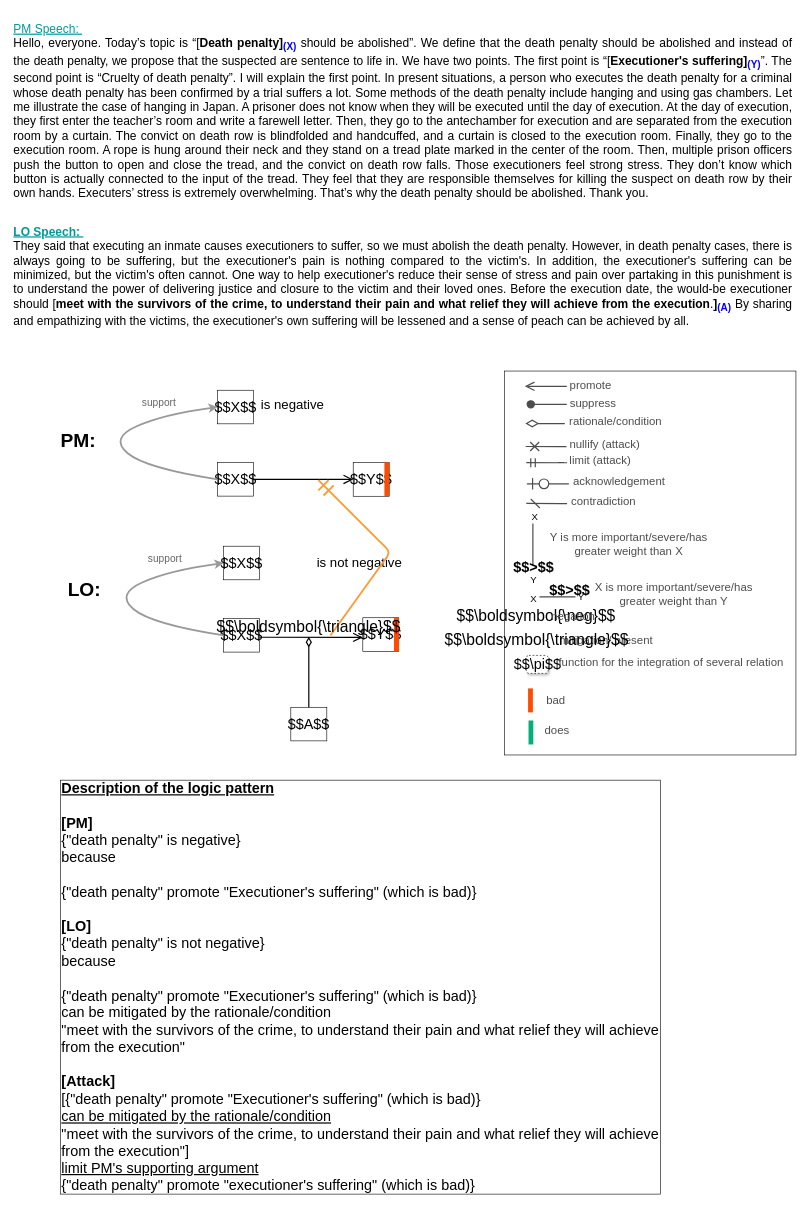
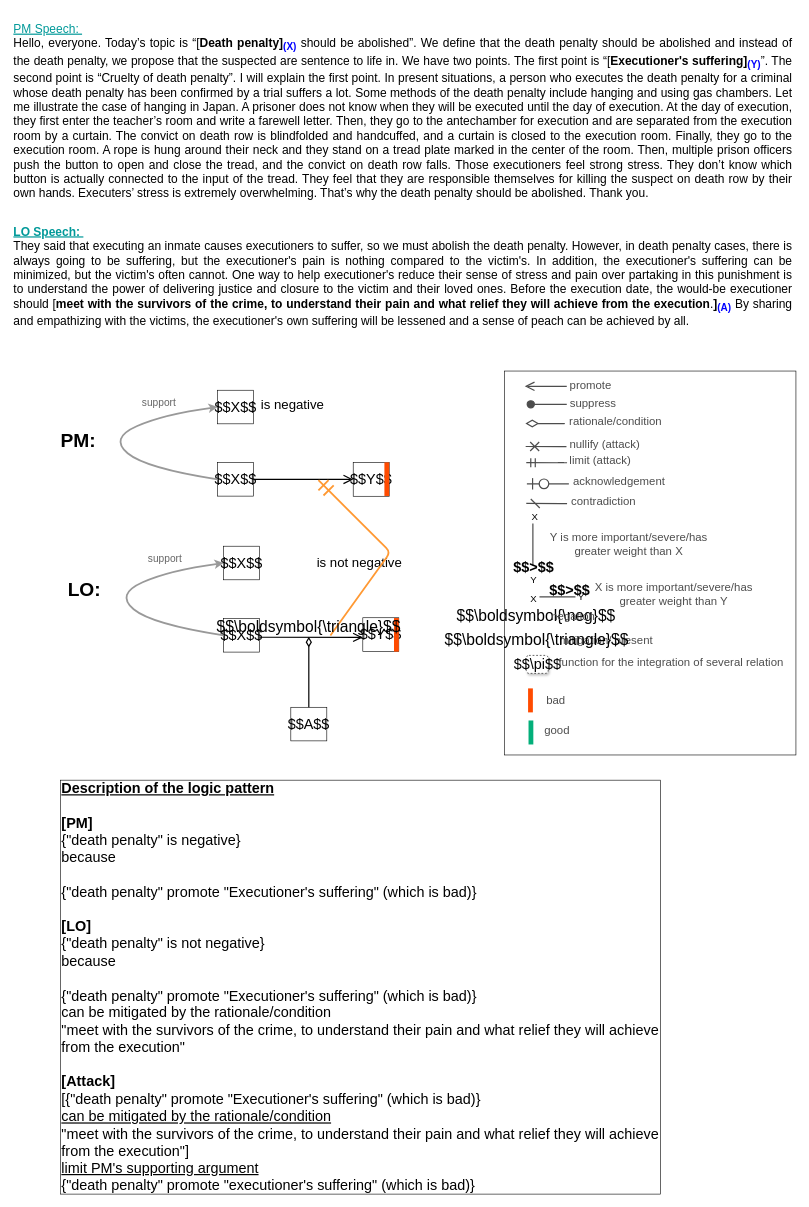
  <mxCell id="0" />
  <mxCell id="1" parent="0" />
  <mxCell id="2" value="&lt;div style=&quot;text-align: justify ; font-size: 20px&quot;&gt;&lt;font style=&quot;font-size: 20px&quot; color=&quot;#009999&quot;&gt;&lt;u&gt;PM Speech:&amp;nbsp;&lt;/u&gt;&lt;/font&gt;&lt;/div&gt;&lt;div style=&quot;text-align: justify&quot;&gt;&lt;span style=&quot;font-size: 20px&quot;&gt;Hello, everyone. Today’s topic is “[&lt;b&gt;Death penalty]&lt;sub&gt;&lt;font color=&quot;#0000ff&quot;&gt;(X)&lt;/font&gt;&lt;/sub&gt;&lt;/b&gt; should be abolished”. We define that the death penalty should be abolished and instead of the death penalty, we propose that the suspected are sentence to life in. We have two points. The first point is “[&lt;b&gt;Executioner's suffering]&lt;sub&gt;&lt;font color=&quot;#0000ff&quot;&gt;(Y)&lt;/font&gt;&lt;/sub&gt;&lt;/b&gt;”. The second point is “Cruelty of death penalty”. I will explain the first point. In present situations, a person who executes the death penalty for a criminal whose death penalty has been confirmed by a trial suffers a lot. Some methods of the death penalty include hanging and using gas chambers. Let me illustrate the case of hanging in Japan. A prisoner does not know when they will be executed until the day of execution. At the day of execution, they first enter the teacher’s room and write a farewell letter. Then, they go to the antechamber for execution and are separated from the execution room by a curtain. The convict on death row is blindfolded and handcuffed, and a curtain is closed to the execution room. Finally, they go to the execution room. A rope is hung around their neck and they stand on a tread plate marked in the center of the room. Then, multiple prison officers push the button to open and close the tread, and the convict on death row falls. Those executioners feel strong stress. They don’t know which button is actually connected to the input of the tread. They feel that they are responsible themselves for killing the suspect on death row by their own hands. Executers’ stress is extremely overwhelming. That’s why the death penalty should be abolished. Thank you.&lt;/span&gt;&lt;/div&gt;" style="text;html=1;strokeColor=none;fillColor=none;align=left;verticalAlign=middle;whiteSpace=wrap;rounded=0;" parent="1" vertex="1"><mxGeometry x="20" y="20" width="1300" height="327" as="geometry" /></mxCell>
  <mxCell id="3" value="&lt;font size=&quot;1&quot;&gt;&lt;b style=&quot;font-size: 32px&quot;&gt;PM:&lt;/b&gt;&lt;/font&gt;" style="text;html=1;strokeColor=none;fillColor=none;align=center;verticalAlign=middle;whiteSpace=wrap;rounded=0;" parent="1" vertex="1"><mxGeometry x="90" y="714" width="80" height="40" as="geometry" /></mxCell>
  <mxCell id="4" value="&lt;font size=&quot;1&quot;&gt;&lt;b style=&quot;font-size: 32px&quot;&gt;LO:&lt;/b&gt;&lt;/font&gt;" style="text;html=1;strokeColor=none;fillColor=none;align=center;verticalAlign=middle;whiteSpace=wrap;rounded=0;" parent="1" vertex="1"><mxGeometry x="100" y="962.75" width="80" height="40" as="geometry" /></mxCell>
  <mxCell id="5" value="&lt;font style=&quot;font-size: 24px&quot;&gt;$$X$$&lt;/font&gt;" style="whiteSpace=wrap;html=1;align=center;" parent="1" vertex="1"><mxGeometry x="362" y="650" width="60" height="56" as="geometry" /></mxCell>
  <mxCell id="6" value="&lt;font style=&quot;font-size: 22px&quot;&gt;is negative&lt;/font&gt;" style="text;html=1;strokeColor=none;fillColor=none;align=center;verticalAlign=middle;whiteSpace=wrap;rounded=0;" parent="1" vertex="1"><mxGeometry x="432" y="656.5" width="110" height="35" as="geometry" /></mxCell>
  <mxCell id="7" value="&lt;font style=&quot;font-size: 24px&quot;&gt;$$X$$&lt;/font&gt;" style="whiteSpace=wrap;html=1;align=center;" parent="1" vertex="1"><mxGeometry x="362" y="770.5" width="60" height="56" as="geometry" /></mxCell>
  <mxCell id="8" value="&lt;font style=&quot;font-size: 24px&quot;&gt;$$Y$$&lt;/font&gt;" style="whiteSpace=wrap;html=1;align=center;" parent="1" vertex="1"><mxGeometry x="588" y="770.75" width="60" height="56" as="geometry" /></mxCell>
  <mxCell id="9" value="" style="whiteSpace=wrap;html=1;fontColor=#666666;strokeColor=none;fillColor=#FF4B00;" parent="1" vertex="1"><mxGeometry x="640" y="770.25" width="8" height="56" as="geometry" /></mxCell>
  <mxCell id="10" value="" style="endArrow=open;html=1;fontColor=#666666;endSize=12;entryX=0;entryY=0.5;entryDx=0;entryDy=0;endFill=0;strokeWidth=2;exitX=1;exitY=0.5;exitDx=0;exitDy=0;" parent="1" source="7" target="8" edge="1"><mxGeometry width="50" height="50" relative="1" as="geometry"><mxPoint x="468" y="798.16" as="sourcePoint" /><mxPoint x="560" y="798.16" as="targetPoint" /></mxGeometry></mxCell>
  <mxCell id="11" value="" style="curved=1;endArrow=classic;html=1;strokeWidth=3;exitX=0;exitY=0.5;exitDx=0;exitDy=0;entryX=0;entryY=0.5;entryDx=0;entryDy=0;strokeColor=#999999;" parent="1" source="7" target="5" edge="1"><mxGeometry width="50" height="50" relative="1" as="geometry"><mxPoint x="82" y="800" as="sourcePoint" /><mxPoint x="132" y="750" as="targetPoint" /><Array as="points"><mxPoint x="242" y="780" /><mxPoint x="182" y="730" /><mxPoint x="272" y="690" /></Array></mxGeometry></mxCell>
  <mxCell id="12" value="&lt;font style=&quot;font-size: 17px&quot; color=&quot;#666666&quot;&gt;support&lt;/font&gt;" style="text;html=1;fillColor=none;align=center;verticalAlign=middle;whiteSpace=wrap;rounded=0;rotation=0;" parent="1" vertex="1"><mxGeometry x="232" y="656.5" width="65" height="30" as="geometry" /></mxCell>
  <mxCell id="13" value="&lt;font style=&quot;font-size: 24px&quot;&gt;$$X$$&lt;/font&gt;" style="whiteSpace=wrap;html=1;align=center;" parent="1" vertex="1"><mxGeometry x="372" y="910" width="60" height="56" as="geometry" /></mxCell>
  <mxCell id="14" value="&lt;font style=&quot;font-size: 22px&quot;&gt;is not negative&lt;/font&gt;" style="text;html=1;strokeColor=none;fillColor=none;align=center;verticalAlign=middle;whiteSpace=wrap;rounded=0;" parent="1" vertex="1"><mxGeometry x="517" y="920.5" width="163" height="35" as="geometry" /></mxCell>
  <mxCell id="15" value="&lt;font style=&quot;font-size: 24px&quot;&gt;$$X$$&lt;/font&gt;" style="whiteSpace=wrap;html=1;align=center;" parent="1" vertex="1"><mxGeometry x="372" y="1030.5" width="60" height="56" as="geometry" /></mxCell>
  <mxCell id="16" value="" style="curved=1;endArrow=classic;html=1;strokeWidth=3;exitX=0;exitY=0.5;exitDx=0;exitDy=0;entryX=0;entryY=0.5;entryDx=0;entryDy=0;strokeColor=#999999;" parent="1" source="15" target="13" edge="1"><mxGeometry width="50" height="50" relative="1" as="geometry"><mxPoint x="92" y="1060" as="sourcePoint" /><mxPoint x="142" y="1010" as="targetPoint" /><Array as="points"><mxPoint x="252" y="1040" /><mxPoint x="192" y="990" /><mxPoint x="282" y="950" /></Array></mxGeometry></mxCell>
  <mxCell id="17" value="&lt;font style=&quot;font-size: 17px&quot; color=&quot;#666666&quot;&gt;support&lt;/font&gt;" style="text;html=1;fillColor=none;align=center;verticalAlign=middle;whiteSpace=wrap;rounded=0;rotation=0;" parent="1" vertex="1"><mxGeometry x="242" y="916.5" width="65" height="30" as="geometry" /></mxCell>
  <mxCell id="18" value="&lt;div style=&quot;text-align: justify ; font-size: 20px&quot;&gt;&lt;font style=&quot;font-size: 20px&quot; color=&quot;#009999&quot;&gt;&lt;b&gt;&lt;u&gt;LO Speech:&amp;nbsp;&lt;/u&gt;&lt;/b&gt;&lt;/font&gt;&lt;/div&gt;&lt;div style=&quot;text-align: justify&quot;&gt;&lt;span style=&quot;font-size: 20px&quot;&gt;They said that executing an inmate causes executioners to suffer, so we must abolish the death penalty. However, in death penalty cases, there is always going to be suffering, but the executioner's pain is nothing compared to the victim's. In addition, the executioner's suffering can be minimized, but the victim's often cannot. One way to help executioner's reduce their sense of stress and pain over partaking in this punishment is to understand the power of delivering justice and closure to the victim and their loved ones. Before the execution date, the would-be executioner should [&lt;b&gt;meet with the survivors of the crime, to understand their pain and what relief they will achieve from the execution&lt;/b&gt;.&lt;b&gt;]&lt;sub&gt;&lt;font color=&quot;#0000ff&quot;&gt;(A)&lt;/font&gt;&lt;/sub&gt;&lt;/b&gt; By sharing and empathizing with the victims, the executioner's own suffering will be lessened and a sense of peach can be achieved by all.&lt;/span&gt;&lt;/div&gt;" style="text;html=1;strokeColor=none;fillColor=none;align=left;verticalAlign=middle;whiteSpace=wrap;rounded=0;" parent="1" vertex="1"><mxGeometry x="20" y="360" width="1300" height="200" as="geometry" /></mxCell>
  <mxCell id="19" value="&lt;font style=&quot;font-size: 24px&quot;&gt;$$Y$$&lt;/font&gt;" style="whiteSpace=wrap;html=1;align=center;" parent="1" vertex="1"><mxGeometry x="604" y="1029.25" width="60" height="56" as="geometry" /></mxCell>
  <mxCell id="20" value="" style="whiteSpace=wrap;html=1;fontColor=#666666;strokeColor=none;fillColor=#FF4B00;" parent="1" vertex="1"><mxGeometry x="656" y="1029.75" width="8" height="56" as="geometry" /></mxCell>
  <mxCell id="21" value="" style="endArrow=none;html=1;endSize=0;strokeWidth=3;startArrow=ERmandOne;startFill=0;startSize=20;strokeColor=#FF9933;labelBackgroundColor=default;fontColor=default;" parent="1" edge="1"><mxGeometry width="50" height="50" relative="1" as="geometry"><mxPoint x="530" y="800" as="sourcePoint" /><mxPoint x="550" y="1059" as="targetPoint" /><Array as="points"><mxPoint x="650" y="920" /></Array></mxGeometry></mxCell>
  <mxCell id="22" value="" style="endArrow=open;html=1;fontColor=#666666;endSize=12;endFill=0;strokeWidth=2;exitX=1;exitY=0.5;exitDx=0;exitDy=0;strokeColor=default;labelBackgroundColor=default;" parent="1" edge="1"><mxGeometry width="50" height="50" relative="1" as="geometry"><mxPoint x="432" y="1061.75" as="sourcePoint" /><mxPoint x="604" y="1062" as="targetPoint" /></mxGeometry></mxCell>
  <mxCell id="23" value="&lt;font style=&quot;font-size: 26px&quot;&gt;$$\boldsymbol{\triangle}$$&lt;/font&gt;" style="text;html=1;strokeColor=none;fillColor=none;align=center;verticalAlign=middle;whiteSpace=wrap;rounded=0;" parent="1" vertex="1"><mxGeometry x="459" y="1026" width="110" height="35" as="geometry" /></mxCell>
  <mxCell id="24" value="" style="endArrow=none;html=1;fontColor=#666666;endSize=12;endFill=0;strokeWidth=2;strokeColor=default;labelBackgroundColor=default;exitX=0.5;exitY=1;exitDx=0;exitDy=0;startArrow=diamondThin;startFill=0;startSize=12;" parent="1" source="23" edge="1"><mxGeometry width="50" height="50" relative="1" as="geometry"><mxPoint x="514" y="1090" as="sourcePoint" /><mxPoint x="514" y="1180" as="targetPoint" /></mxGeometry></mxCell>
  <mxCell id="25" value="&lt;font style=&quot;font-size: 24px&quot;&gt;$$A$$&lt;/font&gt;" style="whiteSpace=wrap;html=1;align=center;fillColor=default;strokeColor=default;fontColor=default;" parent="1" vertex="1"><mxGeometry x="484" y="1178.5" width="60" height="56" as="geometry" /></mxCell>
  <mxCell id="26" value="&lt;b&gt;&lt;u&gt;Description of the logic pattern&lt;br&gt;&lt;/u&gt;&lt;br&gt;[PM]&lt;/b&gt;&lt;br&gt;{&quot;death penalty&quot; is negative}&lt;br&gt;because&lt;br&gt;&lt;br&gt;{&quot;death penalty&quot; promote &quot;Executioner's suffering&quot; (which is bad)}&lt;br&gt;&lt;br&gt;&lt;b&gt;[LO]&lt;/b&gt;&lt;br&gt;{&quot;death penalty&quot; is not negative}&lt;br&gt;because&lt;br&gt;&lt;br&gt;{&quot;death penalty&quot; promote &quot;Executioner's suffering&quot; (which is bad)}&lt;br&gt;can be mitigated by the rationale/condition&lt;br&gt;&quot;meet with the survivors of the crime, to understand their pain and what relief they will achieve from the execution&quot;&lt;br&gt;&lt;br&gt;&lt;b&gt;[Attack]&lt;/b&gt;&lt;br&gt;[{&quot;death penalty&quot; promote &quot;Executioner's suffering&quot; (which is bad)}&lt;br&gt;&lt;u&gt;can be mitigated by the rationale/condition&lt;/u&gt;&lt;br&gt;&quot;meet with the survivors of the crime, to understand their pain and what relief they will achieve from the execution&quot;]&lt;br&gt;&lt;u&gt;limit PM's supporting argument&lt;/u&gt;&lt;br&gt;{&quot;death penalty&quot; promote &quot;executioner's suffering&quot; (which is bad)}" style="rounded=0;whiteSpace=wrap;html=1;fontSize=24;strokeColor=default;align=left;" parent="1" vertex="1"><mxGeometry x="100" y="1300" width="1000.5" height="690" as="geometry" /></mxCell>
  <mxCell id="27" value="" style="rounded=0;whiteSpace=wrap;html=1;glass=0;sketch=0;strokeColor=default;fillColor=none;" parent="1" vertex="1"><mxGeometry x="840" y="618" width="486" height="640" as="geometry" /></mxCell>
  <mxCell id="28" value="" style="endArrow=ERzeroToOne;html=1;endFill=1;endSize=16;strokeWidth=2;strokeColor=#4D4D4D;" parent="1" edge="1"><mxGeometry width="50" height="50" relative="1" as="geometry"><mxPoint x="947.5" y="806" as="sourcePoint" /><mxPoint x="877.5" y="806" as="targetPoint" /></mxGeometry></mxCell>
  <mxCell id="29" value="" style="endArrow=none;html=1;endSize=16;strokeWidth=2;strokeColor=#4D4D4D;" parent="1" edge="1"><mxGeometry width="50" height="50" relative="1" as="geometry"><mxPoint x="887.5" y="942.25" as="sourcePoint" /><mxPoint x="887.5" y="872.25" as="targetPoint" /></mxGeometry></mxCell>
  <mxCell id="30" value="&lt;span style=&quot;font-size: 24px&quot;&gt;&lt;font style=&quot;font-size: 24px&quot;&gt;$$&amp;gt;$$&lt;/font&gt;&lt;/span&gt;" style="text;html=1;strokeColor=none;fillColor=none;align=center;verticalAlign=middle;whiteSpace=wrap;rounded=0;fontSize=24;fontStyle=1;horizontal=1;" parent="1" vertex="1"><mxGeometry x="868.5" y="935.25" width="40" height="20" as="geometry" /></mxCell>
  <mxCell id="31" value="&lt;span style=&quot;font-size: 19px&quot;&gt;Y is more important/severe/has greater weight than X&lt;/span&gt;" style="text;html=1;strokeColor=none;fillColor=none;align=center;verticalAlign=middle;whiteSpace=wrap;rounded=0;fontColor=#4D4D4D;" parent="1" vertex="1"><mxGeometry x="899.5" y="882.25" width="294.5" height="50" as="geometry" /></mxCell>
  <mxCell id="32" value="&lt;font style=&quot;font-size: 16px&quot;&gt;X&lt;/font&gt;" style="text;html=1;strokeColor=none;fillColor=none;align=center;verticalAlign=middle;whiteSpace=wrap;rounded=0;fontSize=14;" parent="1" vertex="1"><mxGeometry x="870.5" y="850" width="40" height="20" as="geometry" /></mxCell>
  <mxCell id="33" value="&lt;font style=&quot;font-size: 16px&quot;&gt;Y&lt;/font&gt;" style="text;html=1;strokeColor=none;fillColor=none;align=center;verticalAlign=middle;whiteSpace=wrap;rounded=0;fontSize=14;" parent="1" vertex="1"><mxGeometry x="868.5" y="955.25" width="40" height="20" as="geometry" /></mxCell>
  <mxCell id="34" value="" style="endArrow=none;html=1;endSize=0;strokeWidth=2;startArrow=cross;startFill=0;startSize=12;strokeColor=#4D4D4D;" parent="1" edge="1"><mxGeometry width="50" height="50" relative="1" as="geometry"><mxPoint x="875.5" y="743.75" as="sourcePoint" /><mxPoint x="943.5" y="743.87" as="targetPoint" /><Array as="points"><mxPoint x="943.5" y="743.87" /><mxPoint x="925.5" y="743.75" /></Array></mxGeometry></mxCell>
  <mxCell id="35" value="&lt;font style=&quot;font-size: 19px&quot;&gt;nullify (attack)&lt;/font&gt;" style="text;html=1;strokeColor=none;fillColor=none;align=center;verticalAlign=middle;whiteSpace=wrap;rounded=0;fontColor=#4D4D4D;" parent="1" vertex="1"><mxGeometry x="937.5" y="724" width="138.5" height="34" as="geometry" /></mxCell>
  <mxCell id="36" value="" style="endArrow=open;html=1;fontColor=#666666;endSize=12;endFill=0;strokeWidth=2;strokeColor=#4D4D4D;" parent="1" edge="1"><mxGeometry width="50" height="50" relative="1" as="geometry"><mxPoint x="944" y="643.5" as="sourcePoint" /><mxPoint x="874" y="643.5" as="targetPoint" /></mxGeometry></mxCell>
  <mxCell id="37" value="&lt;span style=&quot;font-size: 19px&quot;&gt;promote&lt;/span&gt;" style="text;html=1;strokeColor=none;fillColor=none;align=center;verticalAlign=middle;whiteSpace=wrap;rounded=0;fontColor=#4D4D4D;" parent="1" vertex="1"><mxGeometry x="944" y="624.5" width="80" height="34" as="geometry" /></mxCell>
  <mxCell id="38" value="" style="endArrow=oval;html=1;fontColor=#666666;endSize=12;endFill=1;strokeWidth=2;strokeColor=#4D4D4D;" parent="1" edge="1"><mxGeometry width="50" height="50" relative="1" as="geometry"><mxPoint x="944" y="673.5" as="sourcePoint" /><mxPoint x="884" y="673.5" as="targetPoint" /></mxGeometry></mxCell>
  <mxCell id="39" value="&lt;span style=&quot;font-size: 19px&quot;&gt;suppress&lt;/span&gt;" style="text;html=1;strokeColor=none;fillColor=none;align=center;verticalAlign=middle;whiteSpace=wrap;rounded=0;fontColor=#4D4D4D;" parent="1" vertex="1"><mxGeometry x="948" y="654.5" width="80" height="34" as="geometry" /></mxCell>
  <mxCell id="40" value="" style="endArrow=none;html=1;endSize=0;strokeWidth=2;startArrow=diamondThin;startFill=0;startSize=17;strokeColor=#4D4D4D;" parent="1" edge="1"><mxGeometry width="50" height="50" relative="1" as="geometry"><mxPoint x="875" y="705.5" as="sourcePoint" /><mxPoint x="913" y="705.5" as="targetPoint" /><Array as="points"><mxPoint x="945" y="705.5" /><mxPoint x="923" y="705.5" /></Array></mxGeometry></mxCell>
  <mxCell id="41" value="&lt;font style=&quot;font-size: 19px&quot;&gt;rationale/condition&lt;/font&gt;" style="text;html=1;strokeColor=none;fillColor=none;align=center;verticalAlign=middle;whiteSpace=wrap;rounded=0;fontColor=#4D4D4D;" parent="1" vertex="1"><mxGeometry x="940" y="685.5" width="171" height="34" as="geometry" /></mxCell>
  <mxCell id="42" value="&lt;font style=&quot;font-size: 19px&quot;&gt;acknowledgement&lt;/font&gt;" style="text;html=1;strokeColor=none;fillColor=none;align=center;verticalAlign=middle;whiteSpace=wrap;rounded=0;fontColor=#4D4D4D;" parent="1" vertex="1"><mxGeometry x="948" y="786" width="167" height="34" as="geometry" /></mxCell>
  <mxCell id="43" value="" style="endArrow=none;html=1;endSize=16;strokeWidth=2;strokeColor=#4D4D4D;" parent="1" edge="1"><mxGeometry width="50" height="50" relative="1" as="geometry"><mxPoint x="958.5" y="994.5" as="sourcePoint" /><mxPoint x="898.5" y="994.5" as="targetPoint" /></mxGeometry></mxCell>
  <mxCell id="44" value="&lt;span style=&quot;font-size: 24px&quot;&gt;&lt;font style=&quot;font-size: 24px&quot;&gt;$$&amp;gt;$$&lt;/font&gt;&lt;/span&gt;" style="text;html=1;strokeColor=none;fillColor=none;align=center;verticalAlign=middle;whiteSpace=wrap;rounded=0;fontSize=24;fontStyle=1;horizontal=1;" parent="1" vertex="1"><mxGeometry x="928.5" y="972.5" width="40" height="20" as="geometry" /></mxCell>
  <mxCell id="45" value="&lt;font style=&quot;font-size: 16px&quot;&gt;X&lt;/font&gt;" style="text;html=1;strokeColor=none;fillColor=none;align=center;verticalAlign=middle;whiteSpace=wrap;rounded=0;fontSize=14;" parent="1" vertex="1"><mxGeometry x="868.5" y="986.5" width="40" height="20" as="geometry" /></mxCell>
  <mxCell id="46" value="&lt;font style=&quot;font-size: 16px&quot;&gt;Y&lt;/font&gt;" style="text;html=1;strokeColor=none;fillColor=none;align=center;verticalAlign=middle;whiteSpace=wrap;rounded=0;fontSize=14;" parent="1" vertex="1"><mxGeometry x="947.5" y="983.5" width="40" height="20" as="geometry" /></mxCell>
  <mxCell id="47" value="&lt;span style=&quot;font-size: 19px&quot;&gt;X is more important/severe/has greater weight&amp;nbsp;&lt;/span&gt;&lt;span style=&quot;font-size: 19px&quot;&gt;than Y&lt;/span&gt;" style="text;html=1;strokeColor=none;fillColor=none;align=center;verticalAlign=middle;whiteSpace=wrap;rounded=0;fontColor=#4D4D4D;" parent="1" vertex="1"><mxGeometry x="988.5" y="972.5" width="266.5" height="34" as="geometry" /></mxCell>
  <mxCell id="48" value="" style="endArrow=none;html=1;endSize=0;strokeWidth=2;startArrow=dash;startFill=0;startSize=12;strokeColor=#4D4D4D;" parent="1" edge="1"><mxGeometry width="50" height="50" relative="1" as="geometry"><mxPoint x="876.5" y="838.75" as="sourcePoint" /><mxPoint x="944.5" y="838.87" as="targetPoint" /><Array as="points"><mxPoint x="944.5" y="838.87" /><mxPoint x="926.5" y="838.75" /></Array></mxGeometry></mxCell>
  <mxCell id="49" value="&lt;font style=&quot;font-size: 19px&quot;&gt;contradiction&lt;/font&gt;" style="text;html=1;strokeColor=none;fillColor=none;align=center;verticalAlign=middle;whiteSpace=wrap;rounded=0;fontColor=#4D4D4D;" parent="1" vertex="1"><mxGeometry x="950.5" y="819" width="109" height="34" as="geometry" /></mxCell>
  <mxCell id="50" value="" style="whiteSpace=wrap;html=1;fontColor=#666666;strokeColor=none;fillColor=#FF4B00;" parent="1" vertex="1"><mxGeometry x="879.5" y="1147" width="8" height="40" as="geometry" /></mxCell>
  <mxCell id="51" value="&lt;span style=&quot;font-size: 19px&quot;&gt;bad&lt;/span&gt;" style="text;html=1;strokeColor=none;fillColor=none;align=center;verticalAlign=middle;whiteSpace=wrap;rounded=0;fontColor=#4D4D4D;" parent="1" vertex="1"><mxGeometry x="898" y="1150" width="55.5" height="34" as="geometry" /></mxCell>
  <mxCell id="52" value="" style="whiteSpace=wrap;html=1;fontColor=#666666;strokeColor=none;fillColor=#03AF7A;" parent="1" vertex="1"><mxGeometry x="880.25" y="1200.5" width="8" height="40" as="geometry" /></mxCell>
- <mxCell id="53" value="&lt;span style=&quot;font-size: 19px&quot;&gt;does&lt;/span&gt;" style="text;html=1;strokeColor=none;fillColor=none;align=center;verticalAlign=middle;whiteSpace=wrap;rounded=0;fontColor=#4D4D4D;" parent="1" vertex="1"><mxGeometry x="887.5" y="1200.5" width="80" height="34" as="geometry" /></mxCell>
+ <mxCell id="53" value="&lt;span style=&quot;font-size: 19px&quot;&gt;good&lt;/span&gt;" style="text;html=1;strokeColor=none;fillColor=none;align=center;verticalAlign=middle;whiteSpace=wrap;rounded=0;fontColor=#4D4D4D;" parent="1" vertex="1"><mxGeometry x="887.5" y="1200.5" width="80" height="34" as="geometry" /></mxCell>
  <mxCell id="54" value="&lt;span style=&quot;font-size: 19px&quot;&gt;mitigation/&amp;nbsp;&lt;/span&gt;&lt;span style=&quot;font-size: 19px&quot;&gt;present&lt;/span&gt;" style="text;html=1;strokeColor=none;fillColor=none;align=center;verticalAlign=middle;whiteSpace=wrap;rounded=0;fontColor=#4D4D4D;" parent="1" vertex="1"><mxGeometry x="917.25" y="1049.75" width="186" height="34" as="geometry" /></mxCell>
  <mxCell id="55" value="&lt;font style=&quot;font-size: 26px&quot;&gt;$$\boldsymbol{\triangle}$$&lt;/font&gt;" style="text;html=1;strokeColor=none;fillColor=none;align=center;verticalAlign=middle;whiteSpace=wrap;rounded=0;" parent="1" vertex="1"><mxGeometry x="864.25" y="1048.75" width="60" height="35" as="geometry" /></mxCell>
  <mxCell id="56" value="&lt;font style=&quot;font-size: 26px&quot;&gt;$$\boldsymbol{\neg}$$&lt;/font&gt;" style="text;html=1;strokeColor=none;fillColor=none;align=center;verticalAlign=middle;whiteSpace=wrap;rounded=0;" parent="1" vertex="1"><mxGeometry x="862.5" y="1009.75" width="60" height="35" as="geometry" /></mxCell>
  <mxCell id="57" value="&lt;span style=&quot;font-size: 19px&quot;&gt;negation&lt;/span&gt;" style="text;html=1;strokeColor=none;fillColor=none;align=center;verticalAlign=middle;whiteSpace=wrap;rounded=0;fontColor=#4D4D4D;" parent="1" vertex="1"><mxGeometry x="915" y="1009.75" width="80" height="34" as="geometry" /></mxCell>
  <mxCell id="58" value="&lt;font style=&quot;font-size: 24px&quot;&gt;$$\pi$$&lt;/font&gt;" style="whiteSpace=wrap;html=1;dashed=1;perimeterSpacing=0;shadow=1;align=center;rounded=1;" parent="1" vertex="1"><mxGeometry x="876.5" y="1092" width="36.5" height="30" as="geometry" /></mxCell>
  <mxCell id="59" value="&lt;span style=&quot;font-size: 19px&quot;&gt;function for the integration of several relation&lt;/span&gt;" style="text;html=1;strokeColor=none;fillColor=none;align=center;verticalAlign=middle;whiteSpace=wrap;rounded=0;fontColor=#4D4D4D;" parent="1" vertex="1"><mxGeometry x="917.25" y="1088" width="401.75" height="34" as="geometry" /></mxCell>
  <mxCell id="60" value="" style="endArrow=none;html=1;endSize=0;strokeWidth=2;startArrow=ERmandOne;startFill=0;startSize=12;strokeColor=#4D4D4D;" parent="1" edge="1"><mxGeometry width="50" height="50" relative="1" as="geometry"><mxPoint x="876.5" y="770.75" as="sourcePoint" /><mxPoint x="944.5" y="770.87" as="targetPoint" /><Array as="points"><mxPoint x="944.5" y="770.87" /><mxPoint x="926.5" y="770.75" /></Array></mxGeometry></mxCell>
  <mxCell id="61" value="&lt;span style=&quot;font-size: 19px&quot;&gt;limit (attack)&lt;/span&gt;" style="text;html=1;strokeColor=none;fillColor=none;align=center;verticalAlign=middle;whiteSpace=wrap;rounded=0;fontColor=#4D4D4D;" parent="1" vertex="1"><mxGeometry x="935.5" y="751" width="127.5" height="34" as="geometry" /></mxCell>
